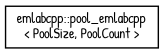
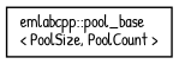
  digraph {
    rankdir=LR
    fontname="Patrick Hand"
-   n1 [color=black fillcolor=white fontname="Patrick Hand" fontsize=10 height=0.2 label="emlabcpp::pool_emlabcpp\l\< PoolSize, PoolCount \>" shape=record style=filled width=0.4]
+   n1 [color=black fillcolor=white fontname="Patrick Hand" fontsize=10 height=0.2 label="emlabcpp::pool_base\l\< PoolSize, PoolCount \>" shape=record style=filled width=0.4]
  }
